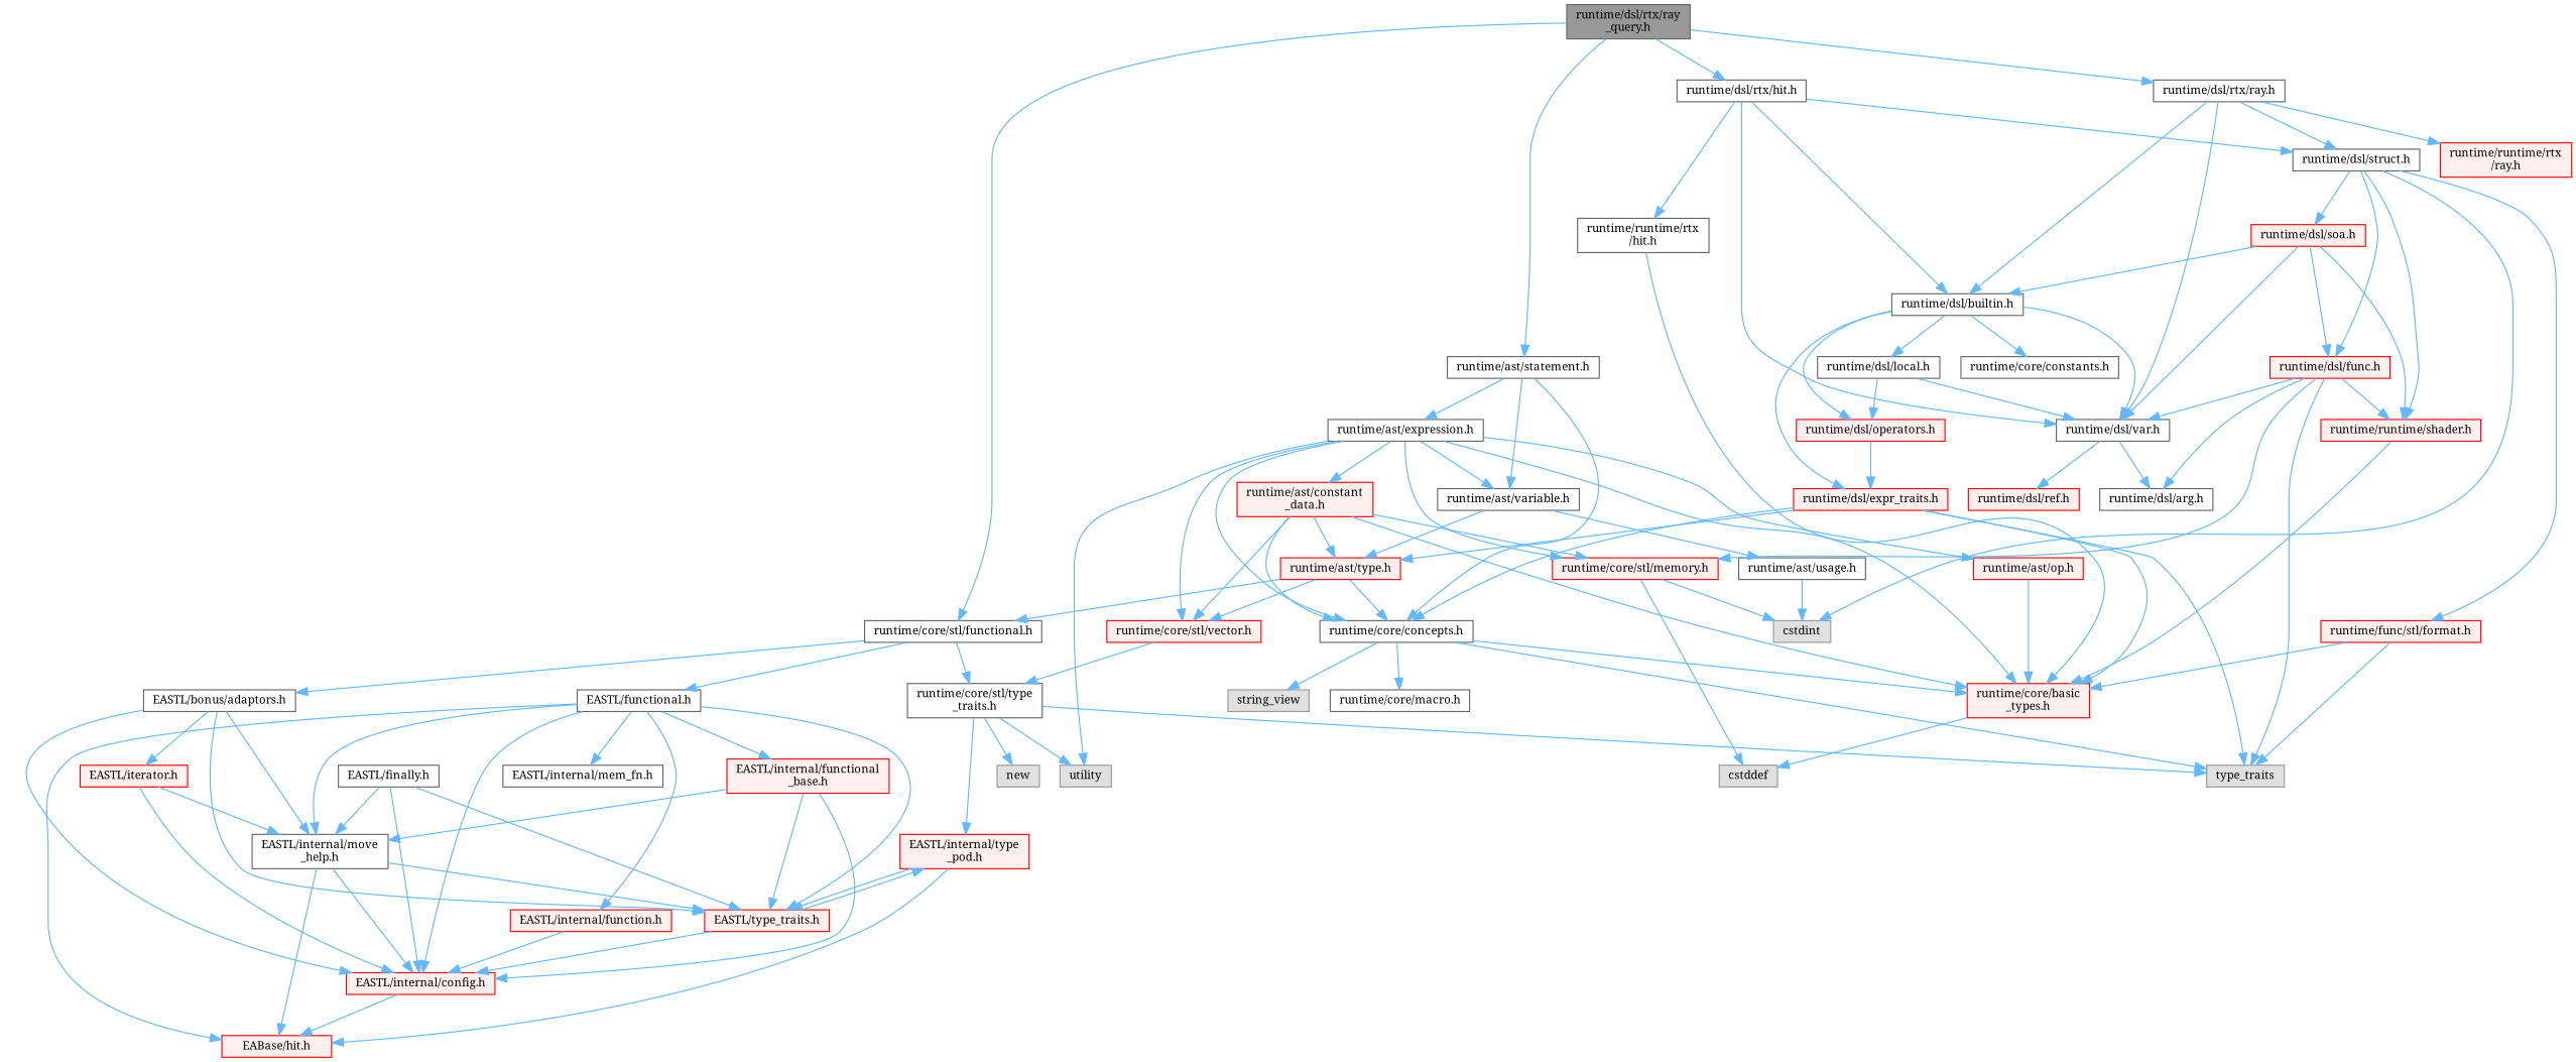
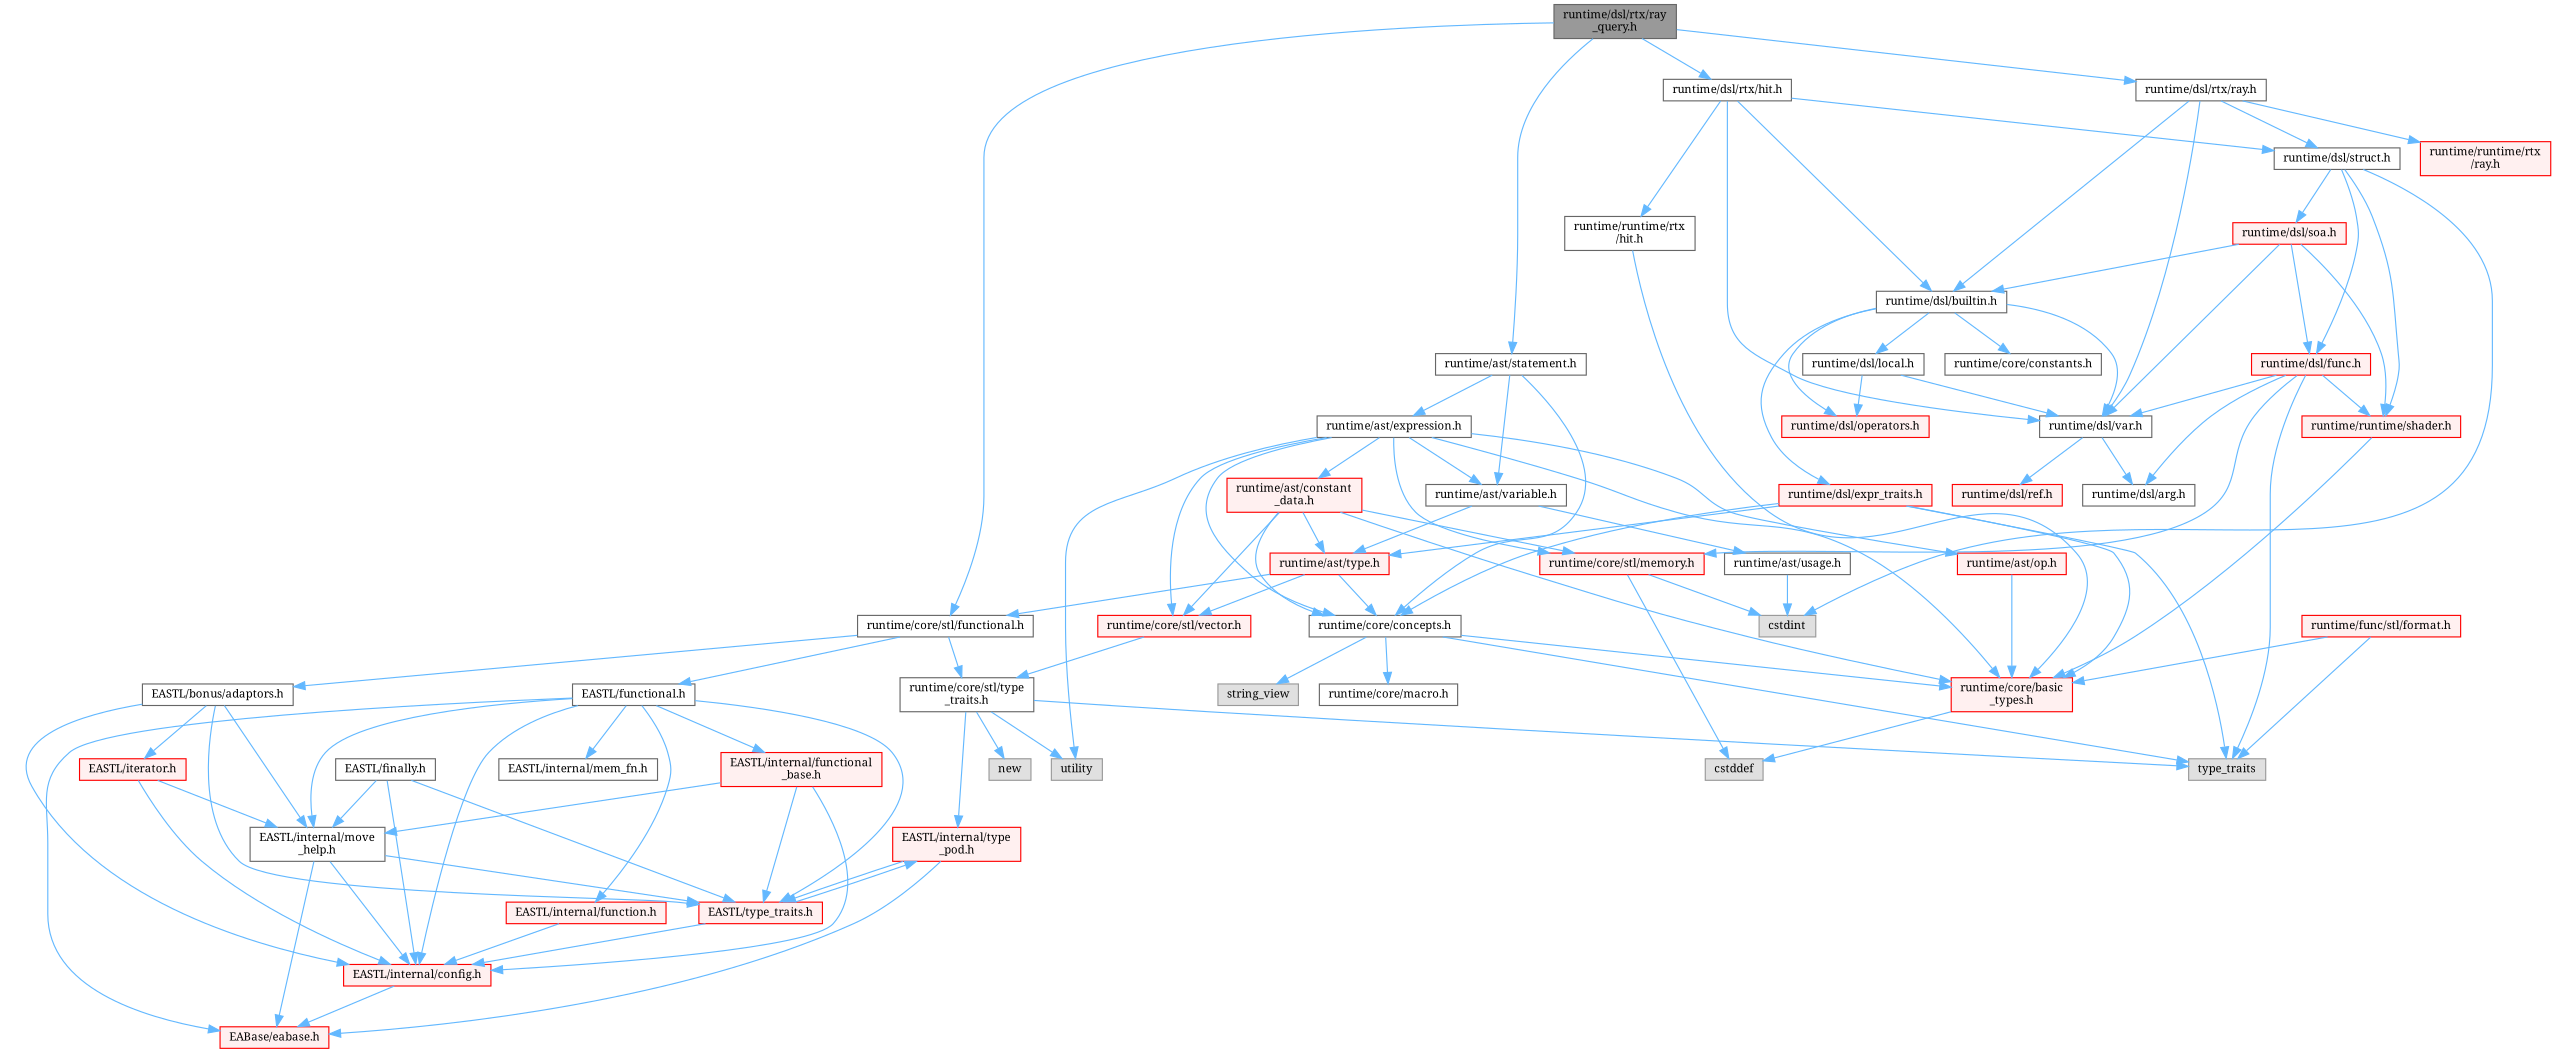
  digraph {
    fontname="Noto Serif"
    node [color=grey40 fillcolor=white fontname="Noto Serif" fontsize=10 shape=box style=filled]
    edge [color=steelblue1 fontname="Noto Serif" fontsize=10 labelfontname=Helvetica labelfontsize=10 style=solid]
    n1 [color=gray40 fillcolor=grey60 fontcolor=black height=0.2 label="runtime/dsl/rtx/ray\l_query.h" width=0.4]
    n2 [height=0.2 label="runtime/core/stl/functional.h" width=0.4]
    n3 [height=0.2 label="runtime/ast/statement.h" width=0.4]
    n4 [height=0.2 label="runtime/dsl/rtx/hit.h" width=0.4]
    n5 [height=0.2 label="runtime/dsl/rtx/ray.h" width=0.4]
    n6 [height=0.2 label="runtime/core/stl/type\l_traits.h" width=0.4]
    n7 [height=0.2 label="EASTL/functional.h" width=0.4]
    n8 [height=0.2 label="EASTL/bonus/adaptors.h" width=0.4]
    n9 [height=0.2 label="runtime/core/concepts.h" width=0.4]
    n10 [height=0.2 label="runtime/ast/variable.h" width=0.4]
    n11 [height=0.2 label="runtime/ast/expression.h" width=0.4]
    n12 [height=0.2 label="runtime/runtime/rtx\l/hit.h" width=0.4]
    n13 [height=0.2 label="runtime/dsl/builtin.h" width=0.4]
    n14 [height=0.2 label="runtime/dsl/var.h" width=0.4]
    n15 [height=0.2 label="runtime/dsl/struct.h" width=0.4]
    n16 [color=red fillcolor="#FFF0F0" height=0.2 label="runtime/runtime/rtx\l/ray.h" width=0.4]
    n17 [color=grey60 fillcolor="#E0E0E0" height=0.2 label=new width=0.4]
    n18 [color=grey60 fillcolor="#E0E0E0" height=0.2 label=utility width=0.4]
    n19 [color=grey60 fillcolor="#E0E0E0" height=0.2 label=type_traits width=0.4]
    n20 [color=red fillcolor="#FFF0F0" height=0.2 label="EASTL/internal/type\l_pod.h" width=0.4]
    n21 [height=0.2 label="EASTL/finally.h" width=0.4]
    n22 [color=red fillcolor="#FFF0F0" height=0.2 label="EASTL/type_traits.h" width=0.4]
    n23 [color=red fillcolor="#FFF0F0" height=0.2 label="EASTL/internal/config.h" width=0.4]
    n24 [height=0.2 label="EASTL/internal/move\l_help.h" width=0.4]
-   n25 [color=red fillcolor="#FFF0F0" height=0.2 label="EABase/hit.h" width=0.4]
+   n25 [color=red fillcolor="#FFF0F0" height=0.2 label="EABase/eabase.h" width=0.4]
    n26 [color=red fillcolor="#FFF0F0" height=0.2 label="EASTL/internal/functional\l_base.h" width=0.4]
    n27 [height=0.2 label="EASTL/internal/mem_fn.h" width=0.4]
    n28 [color=red fillcolor="#FFF0F0" height=0.2 label="EASTL/internal/function.h" width=0.4]
    n29 [color=red fillcolor="#FFF0F0" height=0.2 label="EASTL/iterator.h" width=0.4]
    n30 [color=grey60 fillcolor="#E0E0E0" height=0.2 label=string_view width=0.4]
    n31 [height=0.2 label="runtime/core/macro.h" width=0.4]
    n32 [color=red fillcolor="#FFF0F0" height=0.2 label="runtime/core/basic\l_types.h" width=0.4]
    n33 [color=red fillcolor="#FFF0F0" height=0.2 label="runtime/ast/type.h" width=0.4]
    n34 [height=0.2 label="runtime/ast/usage.h" width=0.4]
    n35 [color=red fillcolor="#FFF0F0" height=0.2 label="runtime/core/stl/vector.h" width=0.4]
    n36 [color=red fillcolor="#FFF0F0" height=0.2 label="runtime/core/stl/memory.h" width=0.4]
    n37 [color=red fillcolor="#FFF0F0" height=0.2 label="runtime/ast/op.h" width=0.4]
    n38 [color=red fillcolor="#FFF0F0" height=0.2 label="runtime/ast/constant\l_data.h" width=0.4]
    n39 [color=grey60 fillcolor="#E0E0E0" height=0.2 label=cstddef width=0.4]
    n40 [color=grey60 fillcolor="#E0E0E0" height=0.2 label=cstdint width=0.4]
    n41 [height=0.2 label="runtime/core/constants.h" width=0.4]
    n42 [color=red fillcolor="#FFF0F0" height=0.2 label="runtime/dsl/operators.h" width=0.4]
    n43 [color=red fillcolor="#FFF0F0" height=0.2 label="runtime/dsl/expr_traits.h" width=0.4]
    n44 [height=0.2 label="runtime/dsl/local.h" width=0.4]
    n45 [color=red fillcolor="#FFF0F0" height=0.2 label="runtime/dsl/ref.h" width=0.4]
    n46 [height=0.2 label="runtime/dsl/arg.h" width=0.4]
    n47 [color=red fillcolor="#FFF0F0" height=0.2 label="runtime/func/stl/format.h" width=0.4]
    n48 [color=red fillcolor="#FFF0F0" height=0.2 label="runtime/dsl/soa.h" width=0.4]
    n49 [color=red fillcolor="#FFF0F0" height=0.2 label="runtime/dsl/func.h" width=0.4]
    n50 [color=red fillcolor="#FFF0F0" height=0.2 label="runtime/runtime/shader.h" width=0.4]
    n1 -> n2
    n1 -> n3
    n1 -> n4
    n1 -> n5
    n2 -> n6
    n2 -> n7
    n2 -> n8
    n3 -> n9
    n3 -> n10
    n3 -> n11
    n4 -> n12
    n4 -> n13
    n4 -> n14
    n4 -> n15
    n5 -> n13
    n5 -> n14
    n5 -> n15
    n5 -> n16
    n6 -> n17
    n6 -> n18
    n6 -> n19
    n6 -> n20
    n7 -> n22
    n7 -> n23
    n7 -> n24
    n7 -> n25
    n7 -> n26
    n7 -> n27
    n7 -> n28
    n8 -> n22
    n8 -> n23
    n8 -> n24
    n8 -> n29
    n9 -> n19
    n9 -> n30
    n9 -> n31
    n9 -> n32
    n10 -> n33
    n10 -> n34
    n11 -> n9
    n11 -> n10
    n11 -> n18
    n11 -> n32
    n11 -> n35
    n11 -> n36
    n11 -> n37
    n11 -> n38
    n12 -> n32
    n13 -> n14
    n13 -> n41
    n13 -> n42
    n13 -> n43
    n13 -> n44
    n14 -> n45
    n14 -> n46
    n15 -> n40
-   n15 -> n47
    n15 -> n48
    n15 -> n49
    n15 -> n50
    n20 -> n22
    n20 -> n25
    n21 -> n22
    n21 -> n23
    n21 -> n24
    n22 -> n20
    n22 -> n23
    n23 -> n25
    n24 -> n22
    n24 -> n23
    n24 -> n25
    n26 -> n22
    n26 -> n23
    n26 -> n24
    n28 -> n23
    n29 -> n23
    n29 -> n24
    n32 -> n39
    n33 -> n2
    n33 -> n9
    n33 -> n35
    n34 -> n40
    n35 -> n6
    n36 -> n39
    n36 -> n40
    n37 -> n32
    n38 -> n9
    n38 -> n32
    n38 -> n33
    n38 -> n35
    n38 -> n36
-   n42 -> n43
    n43 -> n9
    n43 -> n19
    n43 -> n32
    n43 -> n33
    n44 -> n14
    n44 -> n42
    n47 -> n19
    n47 -> n32
    n48 -> n13
    n48 -> n14
    n48 -> n49
    n48 -> n50
    n49 -> n14
    n49 -> n19
    n49 -> n36
    n49 -> n46
    n49 -> n50
    n50 -> n32
  }
